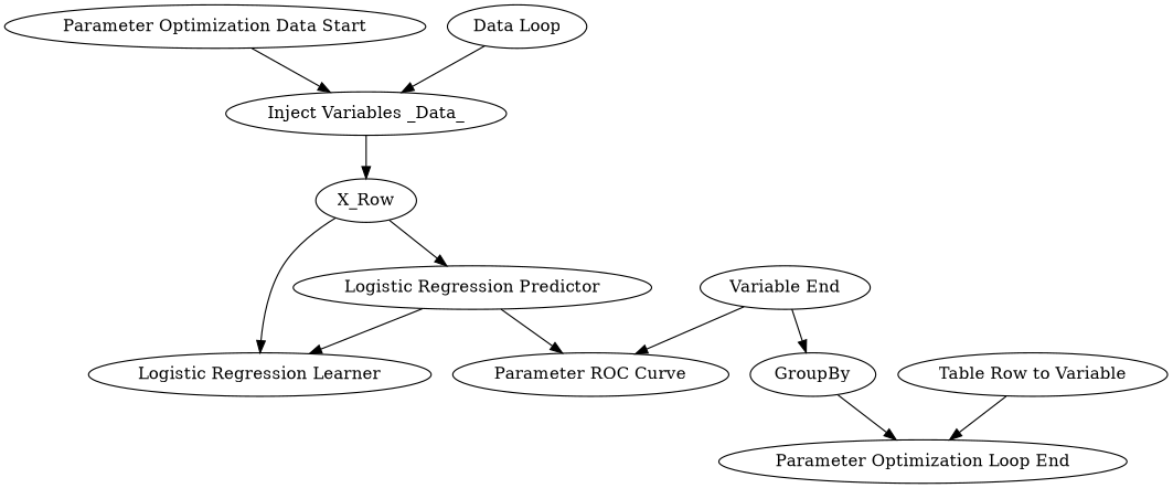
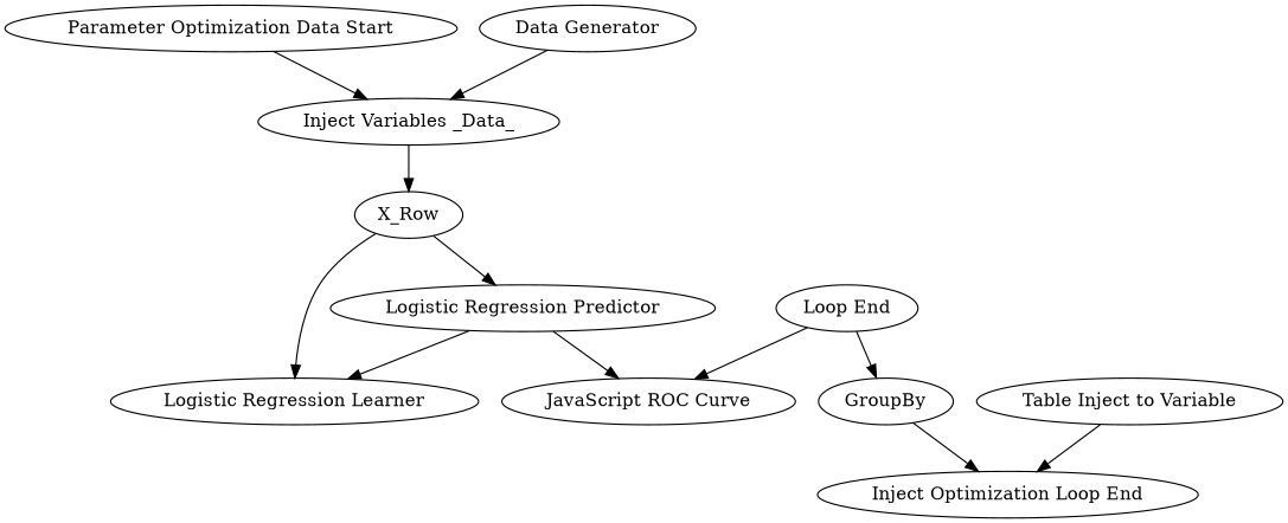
  digraph {
    fontname="DejaVu Serif"
    rankdir=TB
    node [fontname="DejaVu Serif"]
    edge [fontname="DejaVu Serif"]
    n1 [label="Parameter Optimization Data Start"]
    n2 [label="Inject Variables _Data_"]
    n3 [label=X_Row]
-   n4 [label="Parameter Optimization Loop End"]
+   n4 [label="Inject Optimization Loop End"]
    n5 [label="Logistic Regression Learner"]
    n6 [label="Logistic Regression Predictor"]
-   n7 [label="Parameter ROC Curve"]
-   n8 [label="Data Loop"]
-   n9 [label="Variable End"]
+   n7 [label="JavaScript ROC Curve"]
+   n8 [label="Data Generator"]
+   n9 [label="Loop End"]
    n10 [label=GroupBy]
-   n11 [label="Table Row to Variable"]
+   n11 [label="Table Inject to Variable"]
    n1 -> n2
    n2 -> n3
    n3 -> n5
    n3 -> n6
    n6 -> n5
    n6 -> n7
    n8 -> n2
    n9 -> n7
    n9 -> n10
    n10 -> n4
    n11 -> n4
  }
